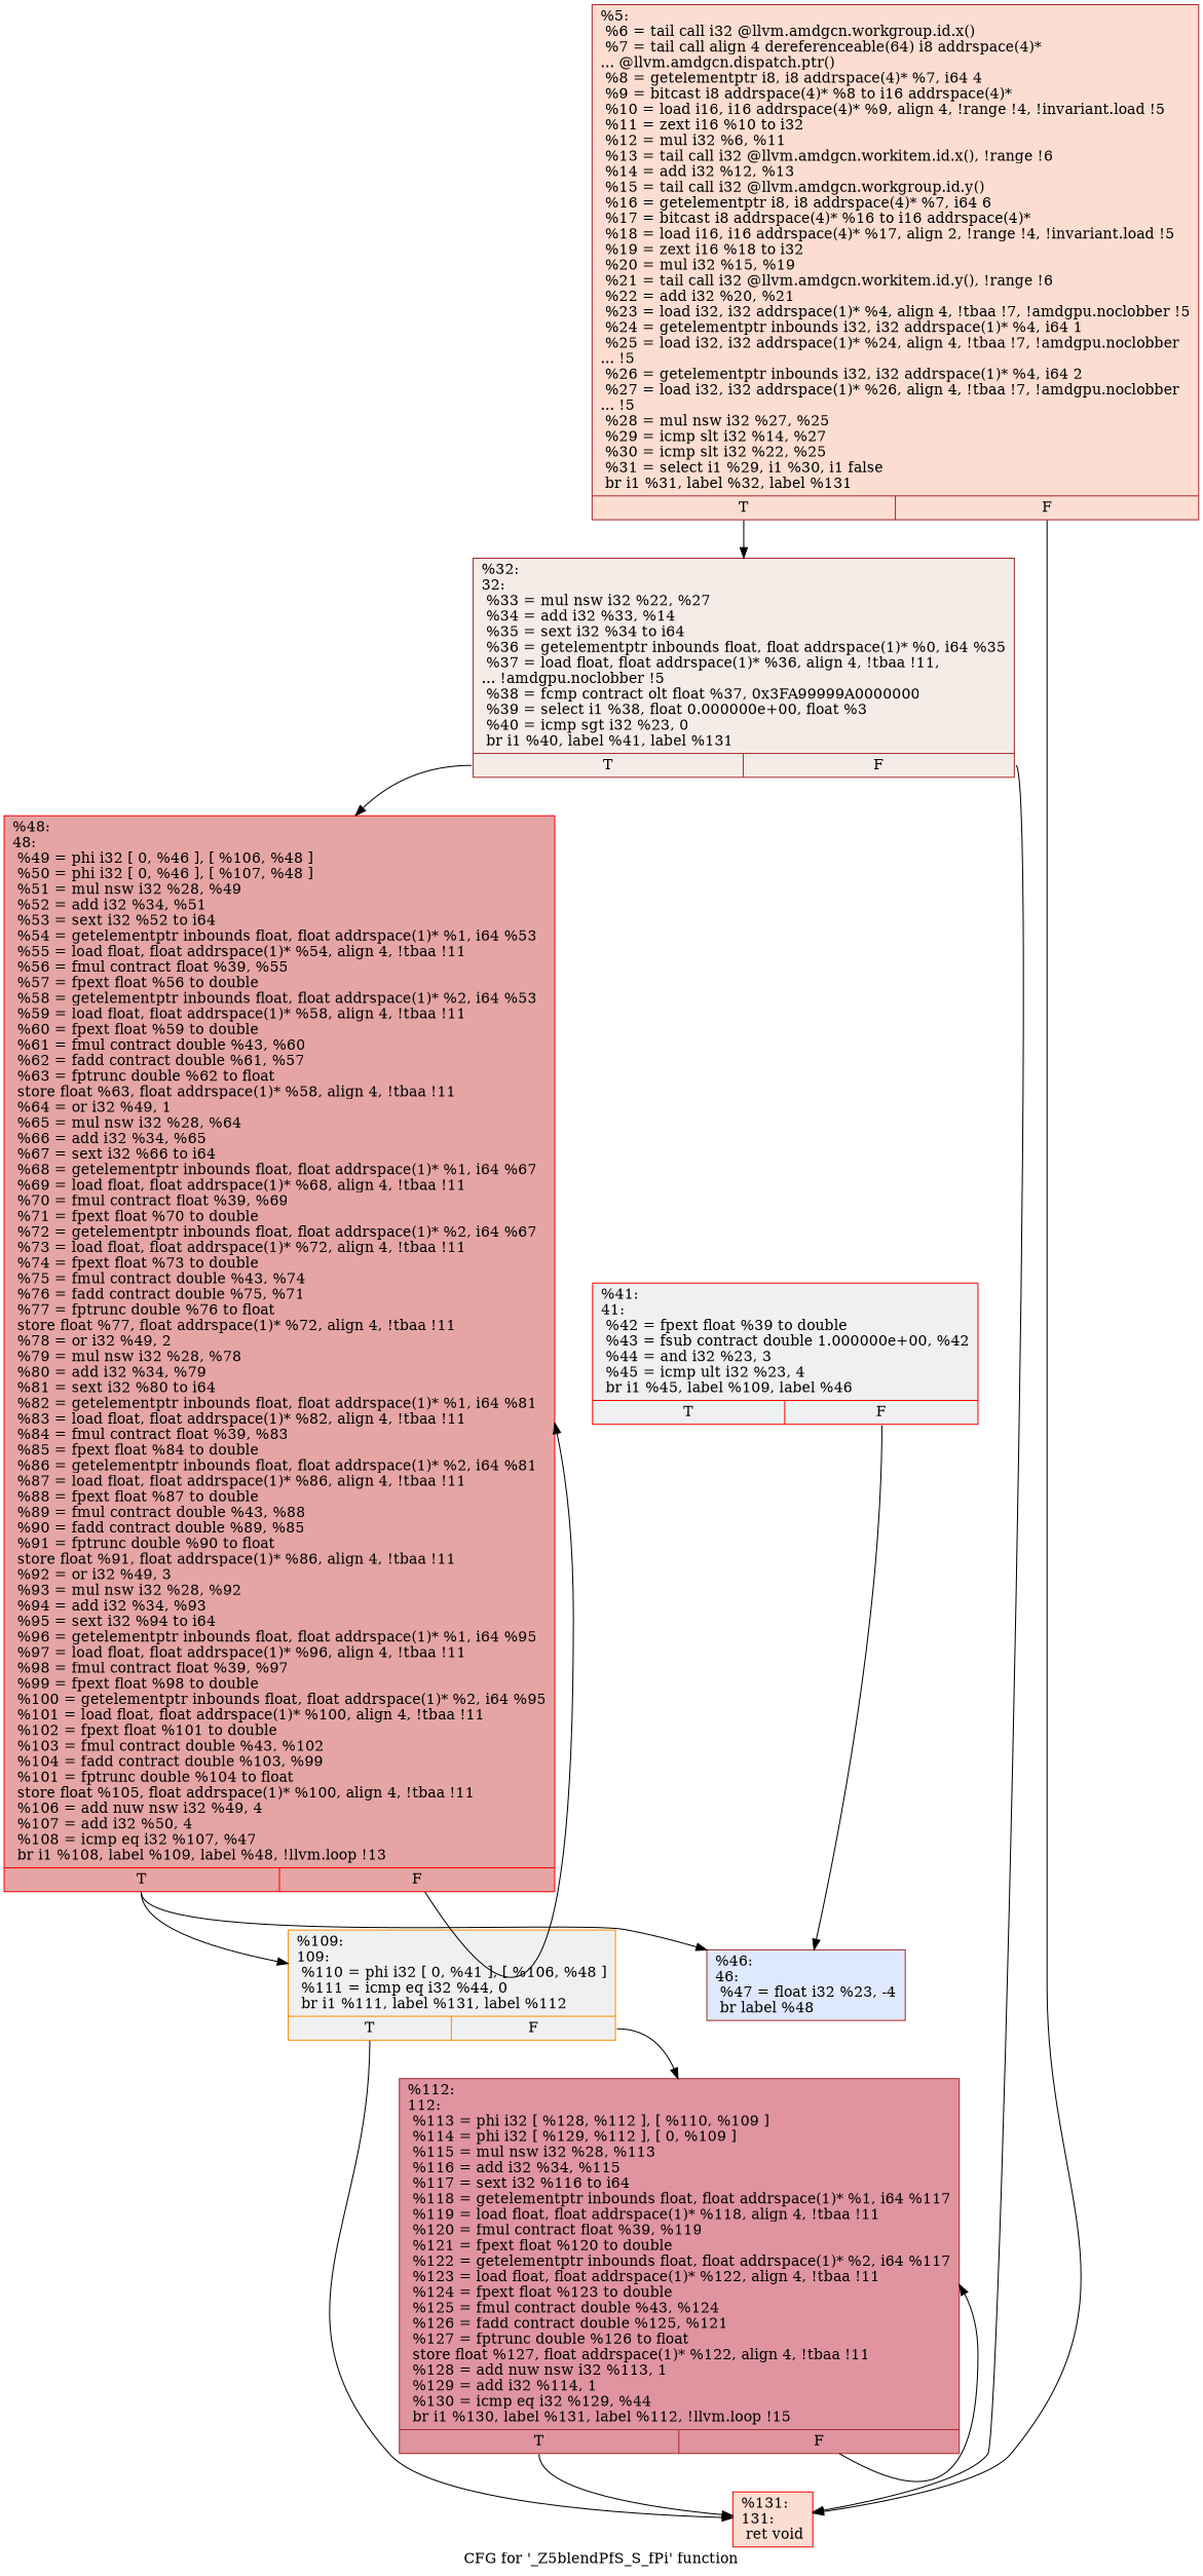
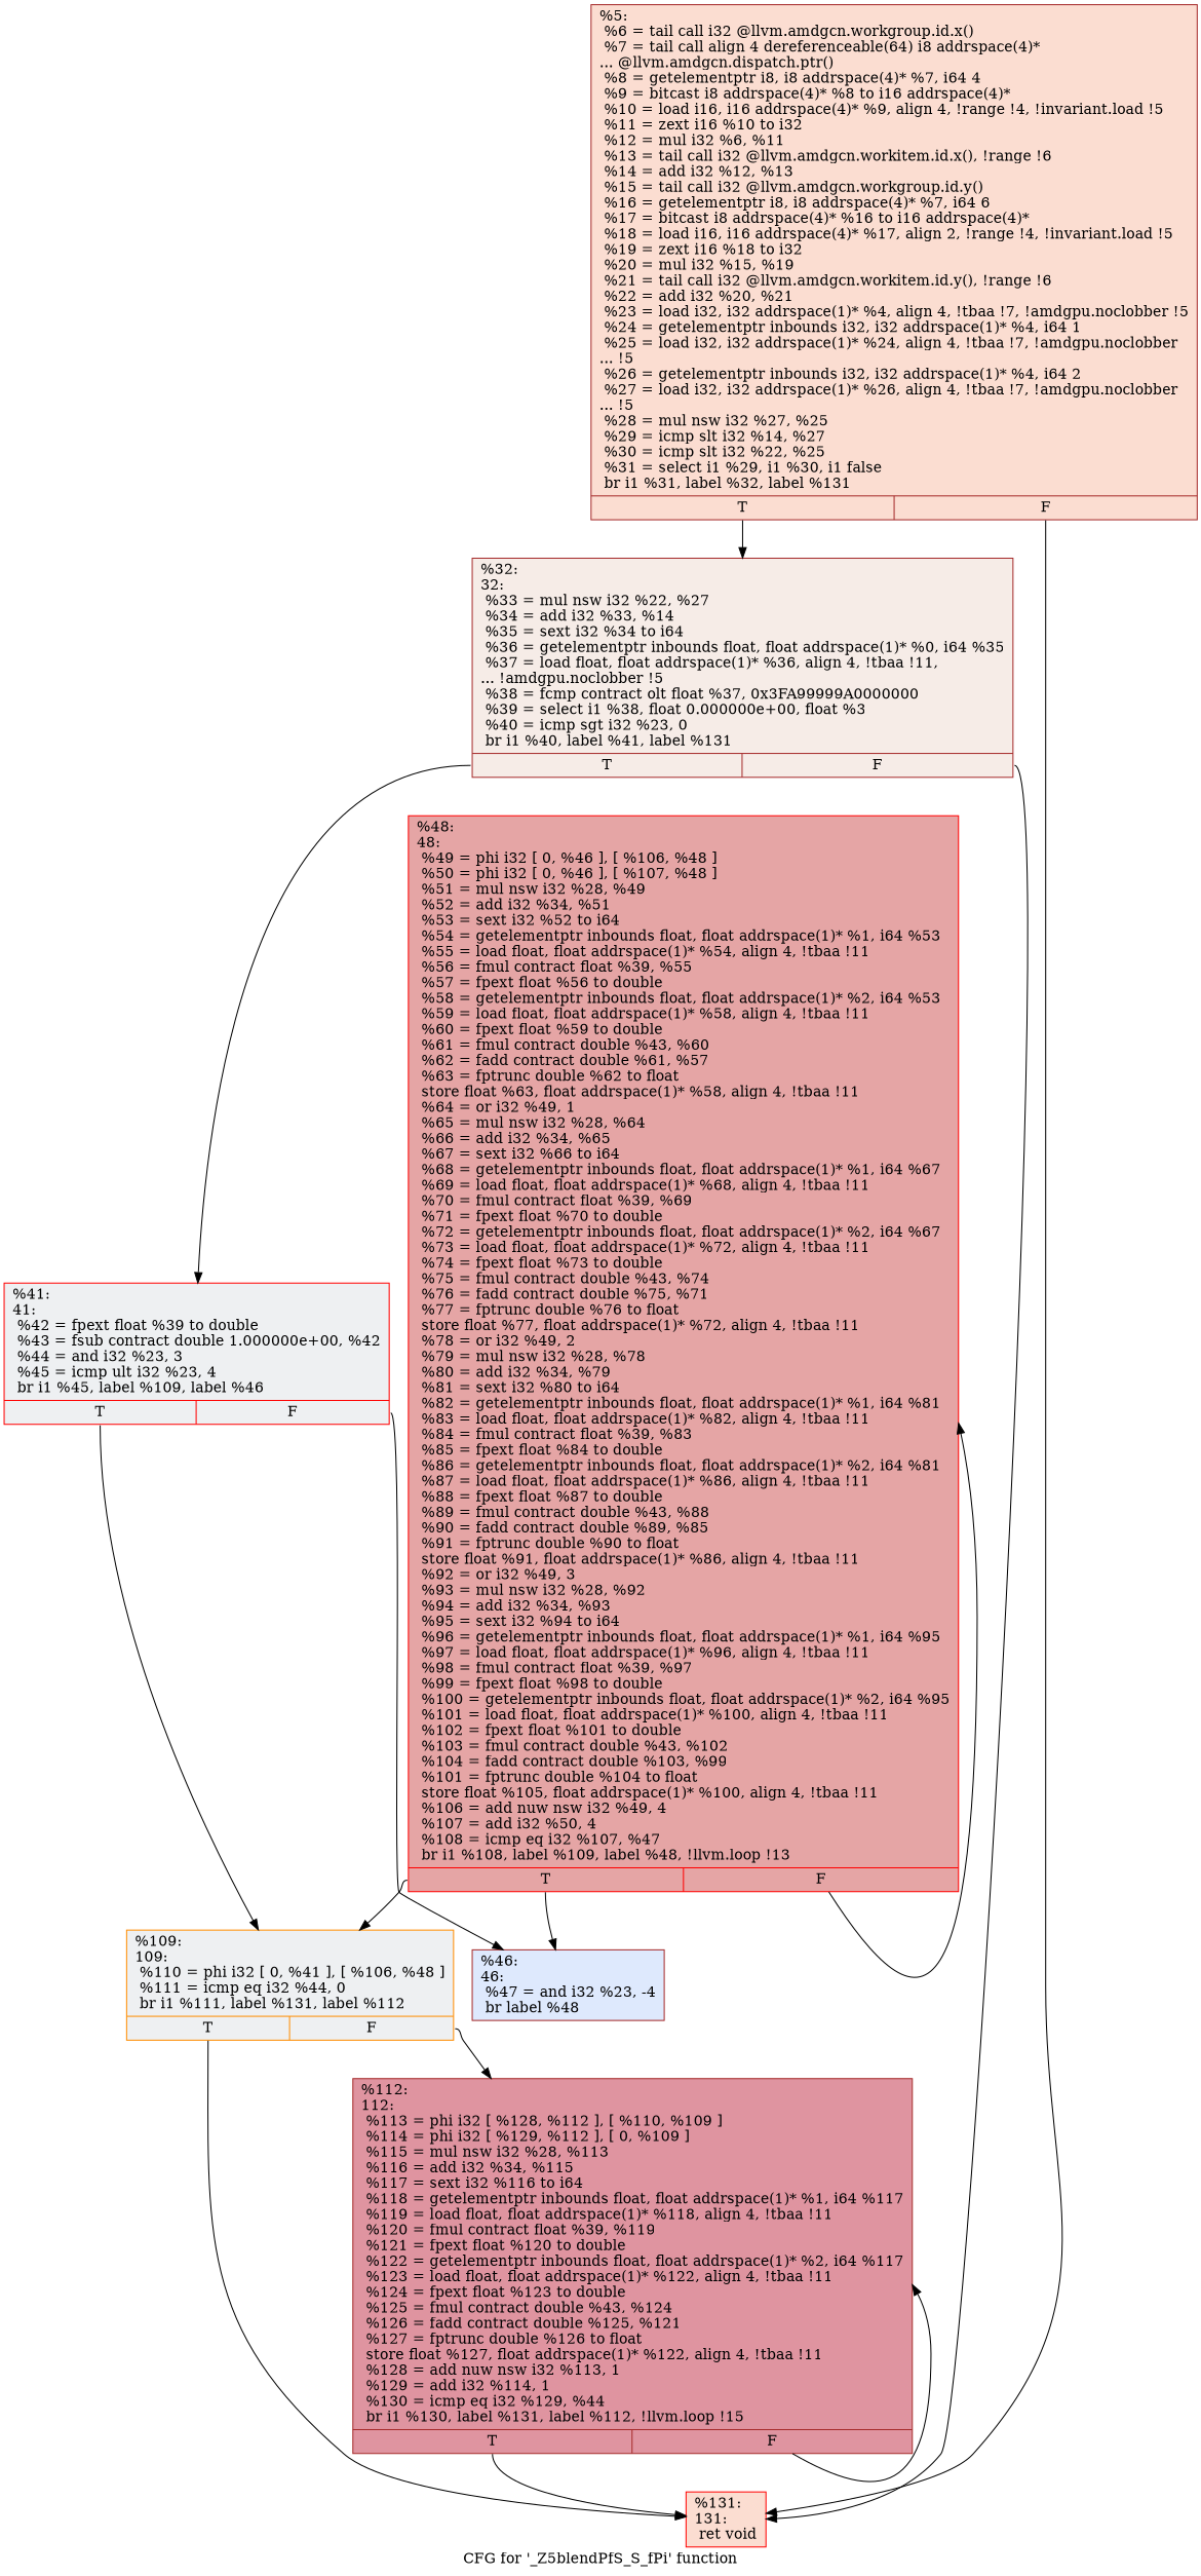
  digraph {
    label="CFG for '_Z5blendPfS_S_fPi' function"
    node [color=brown fillcolor="#f7b39670" shape=record style=filled]
    edge [tailport=s0]
    n1 [label="{%5:\l  %6 = tail call i32 @llvm.amdgcn.workgroup.id.x()\l  %7 = tail call align 4 dereferenceable(64) i8 addrspace(4)*\l... @llvm.amdgcn.dispatch.ptr()\l  %8 = getelementptr i8, i8 addrspace(4)* %7, i64 4\l  %9 = bitcast i8 addrspace(4)* %8 to i16 addrspace(4)*\l  %10 = load i16, i16 addrspace(4)* %9, align 4, !range !4, !invariant.load !5\l  %11 = zext i16 %10 to i32\l  %12 = mul i32 %6, %11\l  %13 = tail call i32 @llvm.amdgcn.workitem.id.x(), !range !6\l  %14 = add i32 %12, %13\l  %15 = tail call i32 @llvm.amdgcn.workgroup.id.y()\l  %16 = getelementptr i8, i8 addrspace(4)* %7, i64 6\l  %17 = bitcast i8 addrspace(4)* %16 to i16 addrspace(4)*\l  %18 = load i16, i16 addrspace(4)* %17, align 2, !range !4, !invariant.load !5\l  %19 = zext i16 %18 to i32\l  %20 = mul i32 %15, %19\l  %21 = tail call i32 @llvm.amdgcn.workitem.id.y(), !range !6\l  %22 = add i32 %20, %21\l  %23 = load i32, i32 addrspace(1)* %4, align 4, !tbaa !7, !amdgpu.noclobber !5\l  %24 = getelementptr inbounds i32, i32 addrspace(1)* %4, i64 1\l  %25 = load i32, i32 addrspace(1)* %24, align 4, !tbaa !7, !amdgpu.noclobber\l... !5\l  %26 = getelementptr inbounds i32, i32 addrspace(1)* %4, i64 2\l  %27 = load i32, i32 addrspace(1)* %26, align 4, !tbaa !7, !amdgpu.noclobber\l... !5\l  %28 = mul nsw i32 %27, %25\l  %29 = icmp slt i32 %14, %27\l  %30 = icmp slt i32 %22, %25\l  %31 = select i1 %29, i1 %30, i1 false\l  br i1 %31, label %32, label %131\l|{<s0>T|<s1>F}}"]
    n2 [fillcolor="#ead5c970" label="{%32:\l32:                                               \l  %33 = mul nsw i32 %22, %27\l  %34 = add i32 %33, %14\l  %35 = sext i32 %34 to i64\l  %36 = getelementptr inbounds float, float addrspace(1)* %0, i64 %35\l  %37 = load float, float addrspace(1)* %36, align 4, !tbaa !11,\l... !amdgpu.noclobber !5\l  %38 = fcmp contract olt float %37, 0x3FA99999A0000000\l  %39 = select i1 %38, float 0.000000e+00, float %3\l  %40 = icmp sgt i32 %23, 0\l  br i1 %40, label %41, label %131\l|{<s0>T|<s1>F}}"]
    n3 [color=red label="{%131:\l131:                                              \l  ret void\l}"]
    n4 [color=red fillcolor="#d9dce170" label="{%41:\l41:                                               \l  %42 = fpext float %39 to double\l  %43 = fsub contract double 1.000000e+00, %42\l  %44 = and i32 %23, 3\l  %45 = icmp ult i32 %23, 4\l  br i1 %45, label %109, label %46\l|{<s0>T|<s1>F}}"]
    n5 [color=darkorange fillcolor="#d9dce170" label="{%109:\l109:                                              \l  %110 = phi i32 [ 0, %41 ], [ %106, %48 ]\l  %111 = icmp eq i32 %44, 0\l  br i1 %111, label %131, label %112\l|{<s0>T|<s1>F}}"]
-   n6 [fillcolor="#b5cdfa70" label="{%46:\l46:                                               \l  %47 = float i32 %23, -4\l  br label %48\l}"]
+   n6 [fillcolor="#b5cdfa70" label="{%46:\l46:                                               \l  %47 = and i32 %23, -4\l  br label %48\l}"]
    n7 [fillcolor="#b70d2870" label="{%112:\l112:                                              \l  %113 = phi i32 [ %128, %112 ], [ %110, %109 ]\l  %114 = phi i32 [ %129, %112 ], [ 0, %109 ]\l  %115 = mul nsw i32 %28, %113\l  %116 = add i32 %34, %115\l  %117 = sext i32 %116 to i64\l  %118 = getelementptr inbounds float, float addrspace(1)* %1, i64 %117\l  %119 = load float, float addrspace(1)* %118, align 4, !tbaa !11\l  %120 = fmul contract float %39, %119\l  %121 = fpext float %120 to double\l  %122 = getelementptr inbounds float, float addrspace(1)* %2, i64 %117\l  %123 = load float, float addrspace(1)* %122, align 4, !tbaa !11\l  %124 = fpext float %123 to double\l  %125 = fmul contract double %43, %124\l  %126 = fadd contract double %125, %121\l  %127 = fptrunc double %126 to float\l  store float %127, float addrspace(1)* %122, align 4, !tbaa !11\l  %128 = add nuw nsw i32 %113, 1\l  %129 = add i32 %114, 1\l  %130 = icmp eq i32 %129, %44\l  br i1 %130, label %131, label %112, !llvm.loop !15\l|{<s0>T|<s1>F}}"]
    n8 [color=red fillcolor="#c5333470" label="{%48:\l48:                                               \l  %49 = phi i32 [ 0, %46 ], [ %106, %48 ]\l  %50 = phi i32 [ 0, %46 ], [ %107, %48 ]\l  %51 = mul nsw i32 %28, %49\l  %52 = add i32 %34, %51\l  %53 = sext i32 %52 to i64\l  %54 = getelementptr inbounds float, float addrspace(1)* %1, i64 %53\l  %55 = load float, float addrspace(1)* %54, align 4, !tbaa !11\l  %56 = fmul contract float %39, %55\l  %57 = fpext float %56 to double\l  %58 = getelementptr inbounds float, float addrspace(1)* %2, i64 %53\l  %59 = load float, float addrspace(1)* %58, align 4, !tbaa !11\l  %60 = fpext float %59 to double\l  %61 = fmul contract double %43, %60\l  %62 = fadd contract double %61, %57\l  %63 = fptrunc double %62 to float\l  store float %63, float addrspace(1)* %58, align 4, !tbaa !11\l  %64 = or i32 %49, 1\l  %65 = mul nsw i32 %28, %64\l  %66 = add i32 %34, %65\l  %67 = sext i32 %66 to i64\l  %68 = getelementptr inbounds float, float addrspace(1)* %1, i64 %67\l  %69 = load float, float addrspace(1)* %68, align 4, !tbaa !11\l  %70 = fmul contract float %39, %69\l  %71 = fpext float %70 to double\l  %72 = getelementptr inbounds float, float addrspace(1)* %2, i64 %67\l  %73 = load float, float addrspace(1)* %72, align 4, !tbaa !11\l  %74 = fpext float %73 to double\l  %75 = fmul contract double %43, %74\l  %76 = fadd contract double %75, %71\l  %77 = fptrunc double %76 to float\l  store float %77, float addrspace(1)* %72, align 4, !tbaa !11\l  %78 = or i32 %49, 2\l  %79 = mul nsw i32 %28, %78\l  %80 = add i32 %34, %79\l  %81 = sext i32 %80 to i64\l  %82 = getelementptr inbounds float, float addrspace(1)* %1, i64 %81\l  %83 = load float, float addrspace(1)* %82, align 4, !tbaa !11\l  %84 = fmul contract float %39, %83\l  %85 = fpext float %84 to double\l  %86 = getelementptr inbounds float, float addrspace(1)* %2, i64 %81\l  %87 = load float, float addrspace(1)* %86, align 4, !tbaa !11\l  %88 = fpext float %87 to double\l  %89 = fmul contract double %43, %88\l  %90 = fadd contract double %89, %85\l  %91 = fptrunc double %90 to float\l  store float %91, float addrspace(1)* %86, align 4, !tbaa !11\l  %92 = or i32 %49, 3\l  %93 = mul nsw i32 %28, %92\l  %94 = add i32 %34, %93\l  %95 = sext i32 %94 to i64\l  %96 = getelementptr inbounds float, float addrspace(1)* %1, i64 %95\l  %97 = load float, float addrspace(1)* %96, align 4, !tbaa !11\l  %98 = fmul contract float %39, %97\l  %99 = fpext float %98 to double\l  %100 = getelementptr inbounds float, float addrspace(1)* %2, i64 %95\l  %101 = load float, float addrspace(1)* %100, align 4, !tbaa !11\l  %102 = fpext float %101 to double\l  %103 = fmul contract double %43, %102\l  %104 = fadd contract double %103, %99\l  %101 = fptrunc double %104 to float\l  store float %105, float addrspace(1)* %100, align 4, !tbaa !11\l  %106 = add nuw nsw i32 %49, 4\l  %107 = add i32 %50, 4\l  %108 = icmp eq i32 %107, %47\l  br i1 %108, label %109, label %48, !llvm.loop !13\l|{<s0>T|<s1>F}}"]
    n1 -> n2
    n1 -> n3 [tailport=s1]
    n2 -> n3 [tailport=s1]
-   n2 -> n8
+   n2 -> n4
+   n4 -> n5
    n4 -> n6 [tailport=s1]
    n5 -> n3
    n5 -> n7 [tailport=s1]
    n7 -> n3
    n7 -> n7 [tailport=s1]
    n8 -> n5
    n8 -> n6
    n8 -> n8 [tailport=s1]
  }
